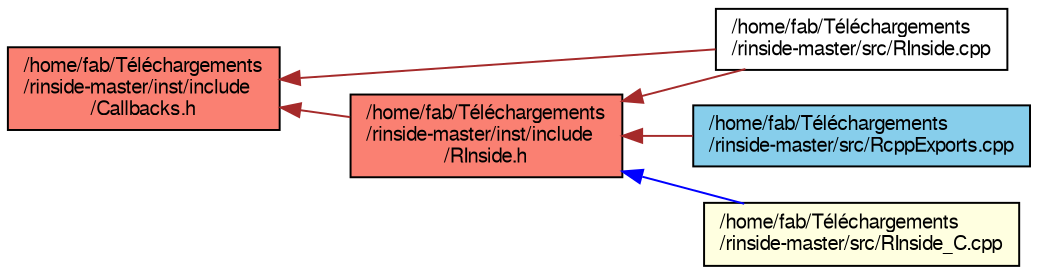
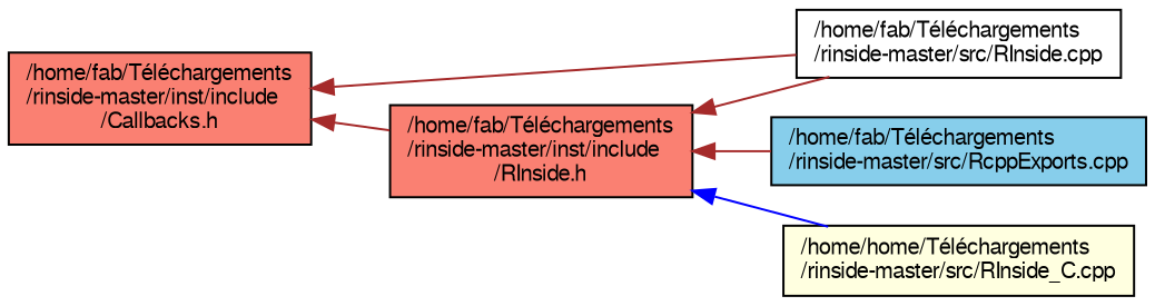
  digraph {
    rankdir=LR
    node [color=black fillcolor=salmon fontname=FreeSans fontsize=10 shape=record style=filled]
    edge [color=brown dir=back fontname=FreeSans fontsize=10 labelfontname=FreeSans labelfontsize=10 style=solid]
    n1 [fontcolor=black height=0.2 label="/home/fab/Téléchargements\l/rinside-master/inst/include\l/Callbacks.h" width=0.4]
    n2 [height=0.2 label="/home/fab/Téléchargements\l/rinside-master/inst/include\l/RInside.h" width=0.4]
    n3 [height=0.2 label="/home/fab/Téléchargements\l/rinside-master/src/RInside.cpp" width=0.4 fillcolor=white]
    n4 [height=0.2 label="/home/fab/Téléchargements\l/rinside-master/src/RcppExports.cpp" width=0.4 fillcolor=skyblue]
-   n5 [height=0.2 label="/home/fab/Téléchargements\l/rinside-master/src/RInside_C.cpp" width=0.4 fillcolor=lightyellow]
+   n5 [height=0.2 label="/home/home/Téléchargements\l/rinside-master/src/RInside_C.cpp" width=0.4 fillcolor=lightyellow]
    n1 -> n2
    n1 -> n3
    n2 -> n3
    n2 -> n4
    n2 -> n5 [color=blue]
  }
